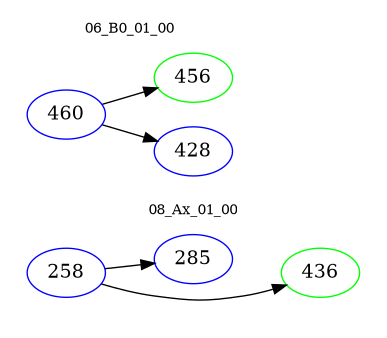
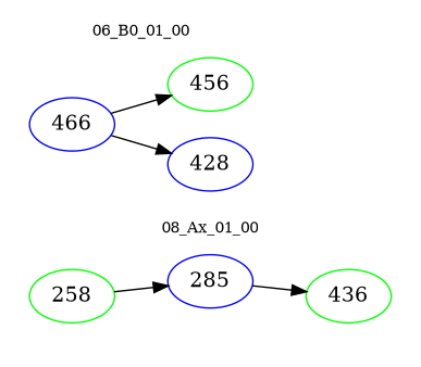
  digraph {
    rankdir=LR
    node [color=blue]
    edge [color=black]
-   n1 [label=258]
+   n1 [color=green label=258]
    n2 [color=green label=436]
    n3 [label=285]
-   n4 [label=460]
+   n4 [label=466]
    n5 [label=428]
    n6 [color=green label=456]
    subgraph cluster_1 {
      color=white
      fontsize=10
      label="08_Ax_01_00"
      n1
      n2
      n3
    }
    subgraph cluster_2 {
      color=white
      fontsize=10
      label="06_B0_01_00"
      n4
      n5
      n6
    }
-   n1 -> n2
+   n3 -> n2
    n1 -> n3
    n4 -> n5
    n4 -> n6
  }
